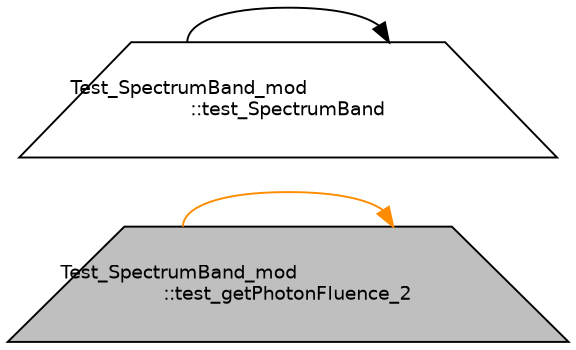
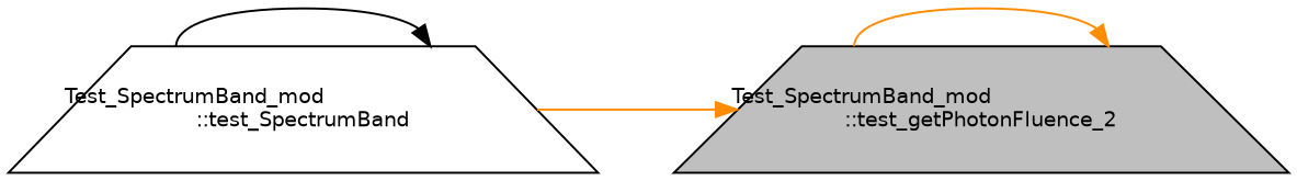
  digraph {
    rankdir=RL
    node [color=black fontname=Helvetica fontsize=10 shape=trapezium style=filled]
    edge [color=darkorange dir=back fontname=Helvetica fontsize=10 labelfontname=Helvetica labelfontsize=10 style=solid]
    n1 [fillcolor=grey75 fontcolor=black height=0.2 label="Test_SpectrumBand_mod\l::test_getPhotonFluence_2" width=0.4]
    n2 [fillcolor=white height=0.2 label="Test_SpectrumBand_mod\l::test_SpectrumBand" width=0.4]
    n1 -> n1
+   n1 -> n2
    n2 -> n2 [color=black]
  }
